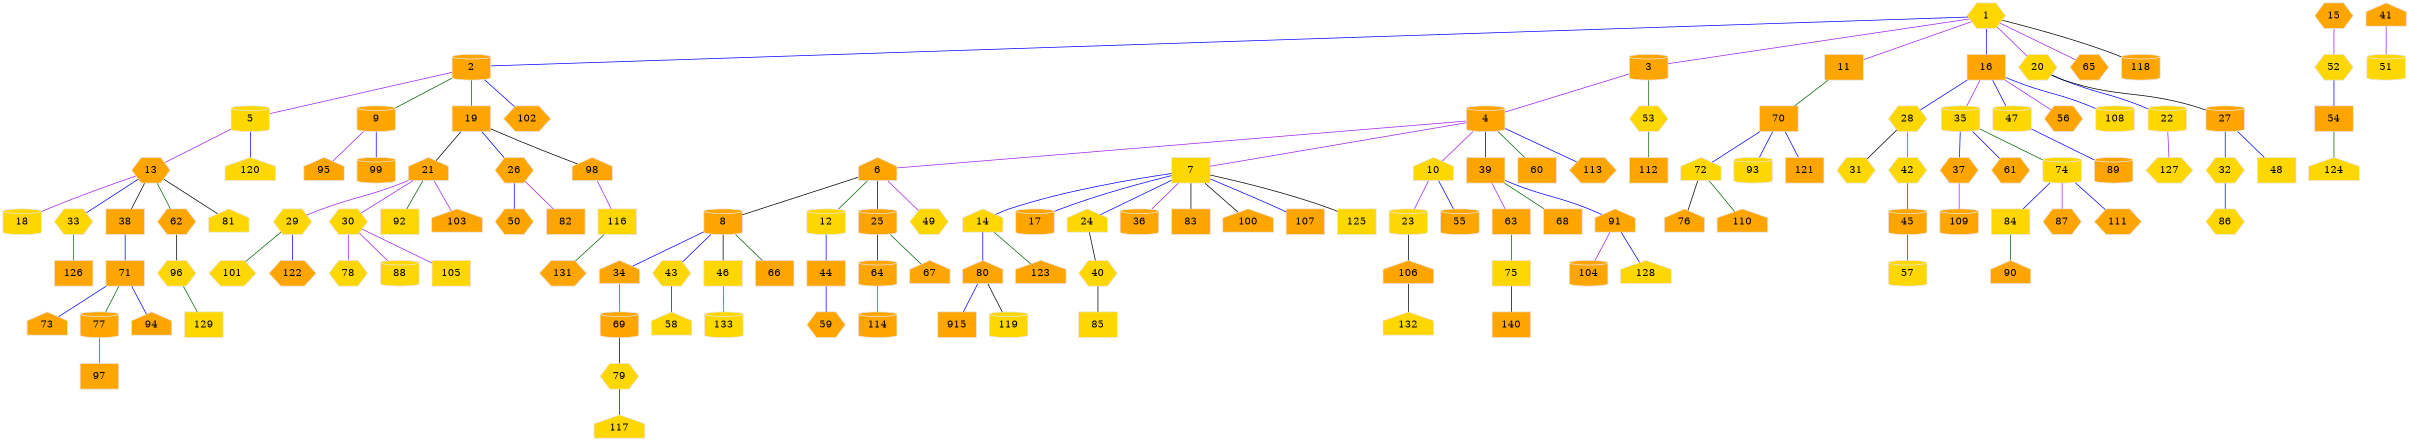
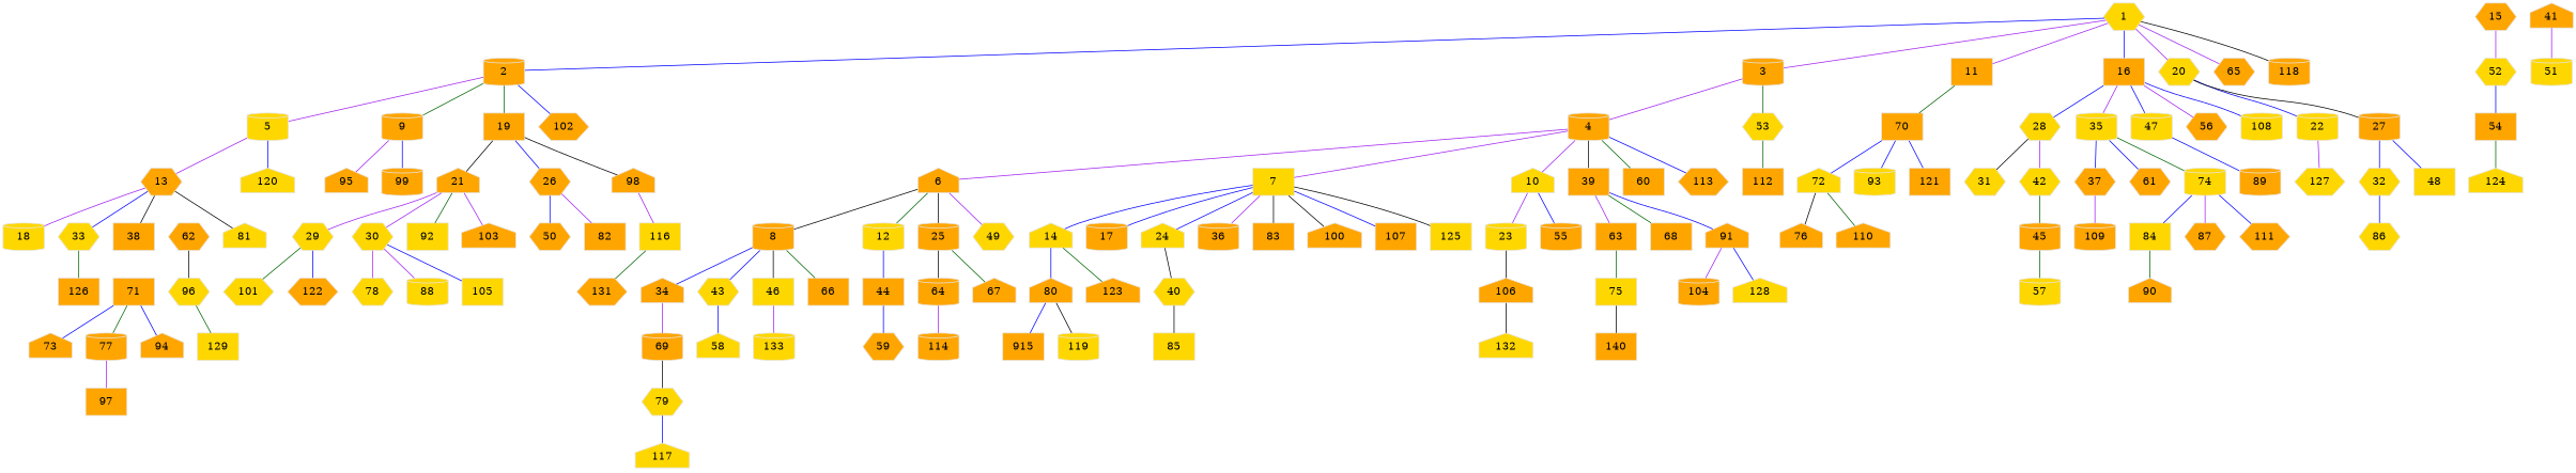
  graph {
    node [color=gray90 fillcolor=orange shape=hexagon style=filled]
    edge [color=blue]
    1 [fillcolor=gold]
    2 [shape=cylinder]
    3 [shape=cylinder]
    11 [shape=box]
    16 [shape=box]
    20 [fillcolor=gold]
    65
    118 [shape=cylinder]
    5 [fillcolor=gold shape=cylinder]
    9 [shape=cylinder]
    19 [shape=box]
    102
    4 [shape=cylinder]
    53 [fillcolor=gold]
    70 [shape=box]
    52 [fillcolor=gold]
    15
    28 [fillcolor=gold]
    35 [fillcolor=gold shape=cylinder]
    47 [fillcolor=gold shape=cylinder]
    56
    108 [fillcolor=gold shape=cylinder]
    22 [fillcolor=gold shape=cylinder]
    27 [shape=cylinder]
    13
    120 [fillcolor=gold shape=house]
    95 [shape=house]
    99 [shape=cylinder]
    21 [shape=house]
    26
    98 [shape=house]
    6 [shape=house]
    7 [fillcolor=gold shape=box]
    10 [fillcolor=gold shape=house]
    39 [shape=box]
    60 [shape=box]
    113
    112 [shape=box]
    8 [shape=cylinder]
    12 [fillcolor=gold shape=cylinder]
    25 [shape=cylinder]
    49 [fillcolor=gold]
    14 [fillcolor=gold shape=house]
    17 [shape=cylinder]
    24 [fillcolor=gold shape=house]
    36 [shape=cylinder]
    83 [shape=box]
    100 [shape=house]
    107 [shape=box]
    125 [fillcolor=gold shape=box]
    23 [fillcolor=gold shape=cylinder]
    55 [shape=cylinder]
    63 [shape=box]
    68 [shape=box]
    91 [shape=house]
    18 [fillcolor=gold shape=cylinder]
    33 [fillcolor=gold]
    38 [shape=box]
    62
    81 [fillcolor=gold shape=house]
    34 [shape=house]
    43 [fillcolor=gold]
    46 [fillcolor=gold shape=box]
    66 [shape=box]
    44 [shape=box]
    64 [shape=cylinder]
    67 [shape=house]
    80 [shape=house]
    123 [shape=house]
    40 [fillcolor=gold]
    69 [shape=cylinder]
    58 [fillcolor=gold shape=house]
    133 [fillcolor=gold shape=cylinder]
    106 [shape=house]
    72 [fillcolor=gold shape=house]
    93 [fillcolor=gold shape=cylinder]
    121 [shape=box]
    59
    126 [shape=box]
    71 [shape=box]
    96 [fillcolor=gold]
    n82 [label=915 shape=box]
    119 [fillcolor=gold shape=cylinder]
    54 [shape=box]
    31 [fillcolor=gold]
    42 [fillcolor=gold]
    37
    61
    74 [fillcolor=gold shape=cylinder]
    89 [shape=cylinder]
    29 [fillcolor=gold]
    30 [fillcolor=gold]
    92 [fillcolor=gold shape=box]
    103 [shape=house]
    50
    82 [shape=box]
    41 [shape=house]
    51 [fillcolor=gold shape=cylinder]
    116 [fillcolor=gold shape=box]
    127 [fillcolor=gold]
    32 [fillcolor=gold]
    48 [fillcolor=gold shape=box]
    101 [fillcolor=gold]
    122
    78 [fillcolor=gold]
    88 [fillcolor=gold shape=cylinder]
    105 [fillcolor=gold shape=box]
    132 [fillcolor=gold shape=house]
    85 [fillcolor=gold shape=box]
    114 [shape=cylinder]
    86 [fillcolor=gold]
    45 [shape=cylinder]
    79 [fillcolor=gold]
    109 [shape=cylinder]
    84 [fillcolor=gold shape=box]
    87
    111
    73 [shape=house]
    77 [shape=cylinder]
    94 [shape=house]
    75 [fillcolor=gold shape=box]
    104 [shape=cylinder]
    128 [fillcolor=gold shape=house]
    57 [fillcolor=gold shape=cylinder]
    124 [fillcolor=gold shape=house]
    129 [fillcolor=gold shape=box]
    n127 [label=140 shape=box]
    117 [fillcolor=gold shape=house]
    76 [shape=house]
    110 [shape=house]
    97 [shape=box]
    90 [shape=house]
    131
    1 -- 2
    1 -- 3 [color=purple]
    1 -- 11 [color=purple]
    1 -- 16
    1 -- 20 [color=purple]
    1 -- 65 [color=purple]
    1 -- 118 [color=black]
    2 -- 5 [color=purple]
    2 -- 9 [color=darkgreen]
    2 -- 19 [color=darkgreen]
    2 -- 102
    3 -- 4 [color=purple]
    3 -- 53 [color=darkgreen]
    11 -- 70 [color=darkgreen]
    16 -- 28
    16 -- 35 [color=purple]
    16 -- 47
    16 -- 56 [color=purple]
    16 -- 108
    20 -- 22
    20 -- 27 [color=black]
    5 -- 13 [color=purple]
    5 -- 120
    9 -- 95 [color=purple]
    9 -- 99
    19 -- 21 [color=black]
    19 -- 26
    19 -- 98 [color=black]
    4 -- 6 [color=purple]
    4 -- 7 [color=purple]
    4 -- 10 [color=purple]
    4 -- 39 [color=black]
    4 -- 60 [color=darkgreen]
    4 -- 113
    53 -- 112 [color=darkgreen]
    70 -- 72
    70 -- 93
    70 -- 121
    52 -- 54
    15 -- 52 [color=purple]
    28 -- 31 [color=black]
    28 -- 42 [color=purple]
    35 -- 37
    35 -- 61
    35 -- 74 [color=darkgreen]
    47 -- 89
    22 -- 127 [color=purple]
    27 -- 32
    27 -- 48
    13 -- 18 [color=purple]
    13 -- 33
    13 -- 38 [color=black]
-   13 -- 62 [color=darkgreen]
    13 -- 81 [color=black]
    21 -- 29 [color=purple]
    21 -- 30 [color=purple]
    21 -- 92 [color=darkgreen]
    21 -- 103 [color=purple]
    26 -- 50
    26 -- 82 [color=purple]
    98 -- 116 [color=purple]
    6 -- 8 [color=black]
    6 -- 12 [color=darkgreen]
    6 -- 25 [color=black]
    6 -- 49 [color=purple]
    7 -- 14
    7 -- 17
    7 -- 24
    7 -- 36 [color=purple]
    7 -- 83 [color=black]
    7 -- 100 [color=black]
    7 -- 107
    7 -- 125 [color=black]
    10 -- 23 [color=purple]
    10 -- 55
    39 -- 63 [color=purple]
    39 -- 68 [color=darkgreen]
    39 -- 91
    8 -- 34
    8 -- 43
    8 -- 46 [color=black]
    8 -- 66 [color=darkgreen]
    12 -- 44
    25 -- 64 [color=black]
    25 -- 67 [color=darkgreen]
    14 -- 80
    14 -- 123 [color=darkgreen]
    24 -- 40 [color=black]
    23 -- 106 [color=black]
    63 -- 75 [color=darkgreen]
    91 -- 104 [color=purple]
    91 -- 128
    33 -- 126 [color=darkgreen]
-   38 -- 71
    62 -- 96 [color=black]
    34 -- 69 [color=purple]
    43 -- 58
    46 -- 133 [color=purple]
    44 -- 59
    64 -- 114 [color=purple]
    80 -- n82
    80 -- 119 [color=black]
    40 -- 85 [color=black]
    69 -- 79 [color=black]
    106 -- 132 [color=black]
    72 -- 76 [color=black]
    72 -- 110 [color=darkgreen]
    71 -- 73
    71 -- 77 [color=darkgreen]
    71 -- 94
    96 -- 129 [color=darkgreen]
    54 -- 124 [color=darkgreen]
    42 -- 45 [color=darkgreen]
    37 -- 109 [color=purple]
    74 -- 84
    74 -- 87 [color=purple]
    74 -- 111
    29 -- 101 [color=darkgreen]
    29 -- 122
    30 -- 78 [color=purple]
    30 -- 88 [color=purple]
-   30 -- 105 [color=purple]
+   30 -- 105
    41 -- 51 [color=purple]
    116 -- 131 [color=darkgreen]
    32 -- 86
    45 -- 57 [color=darkgreen]
    79 -- 117
    84 -- 90 [color=darkgreen]
    77 -- 97 [color=purple]
    75 -- n127 [color=black]
  }
